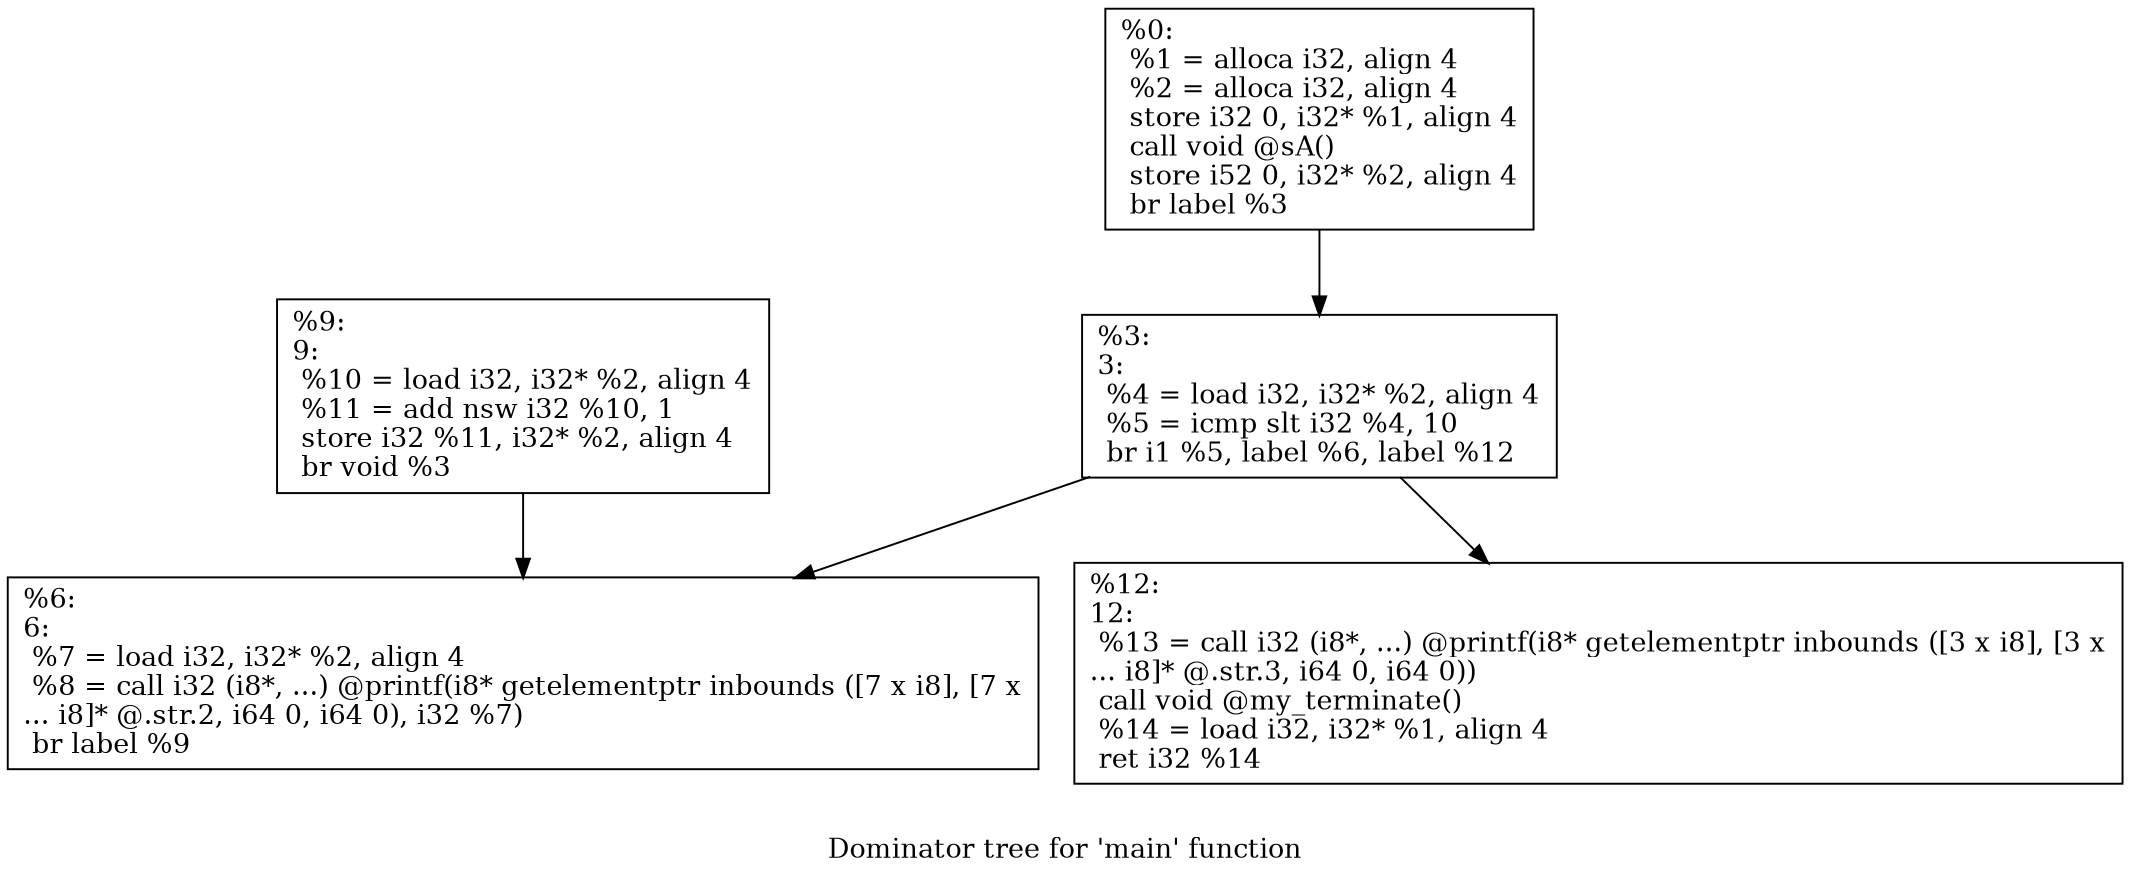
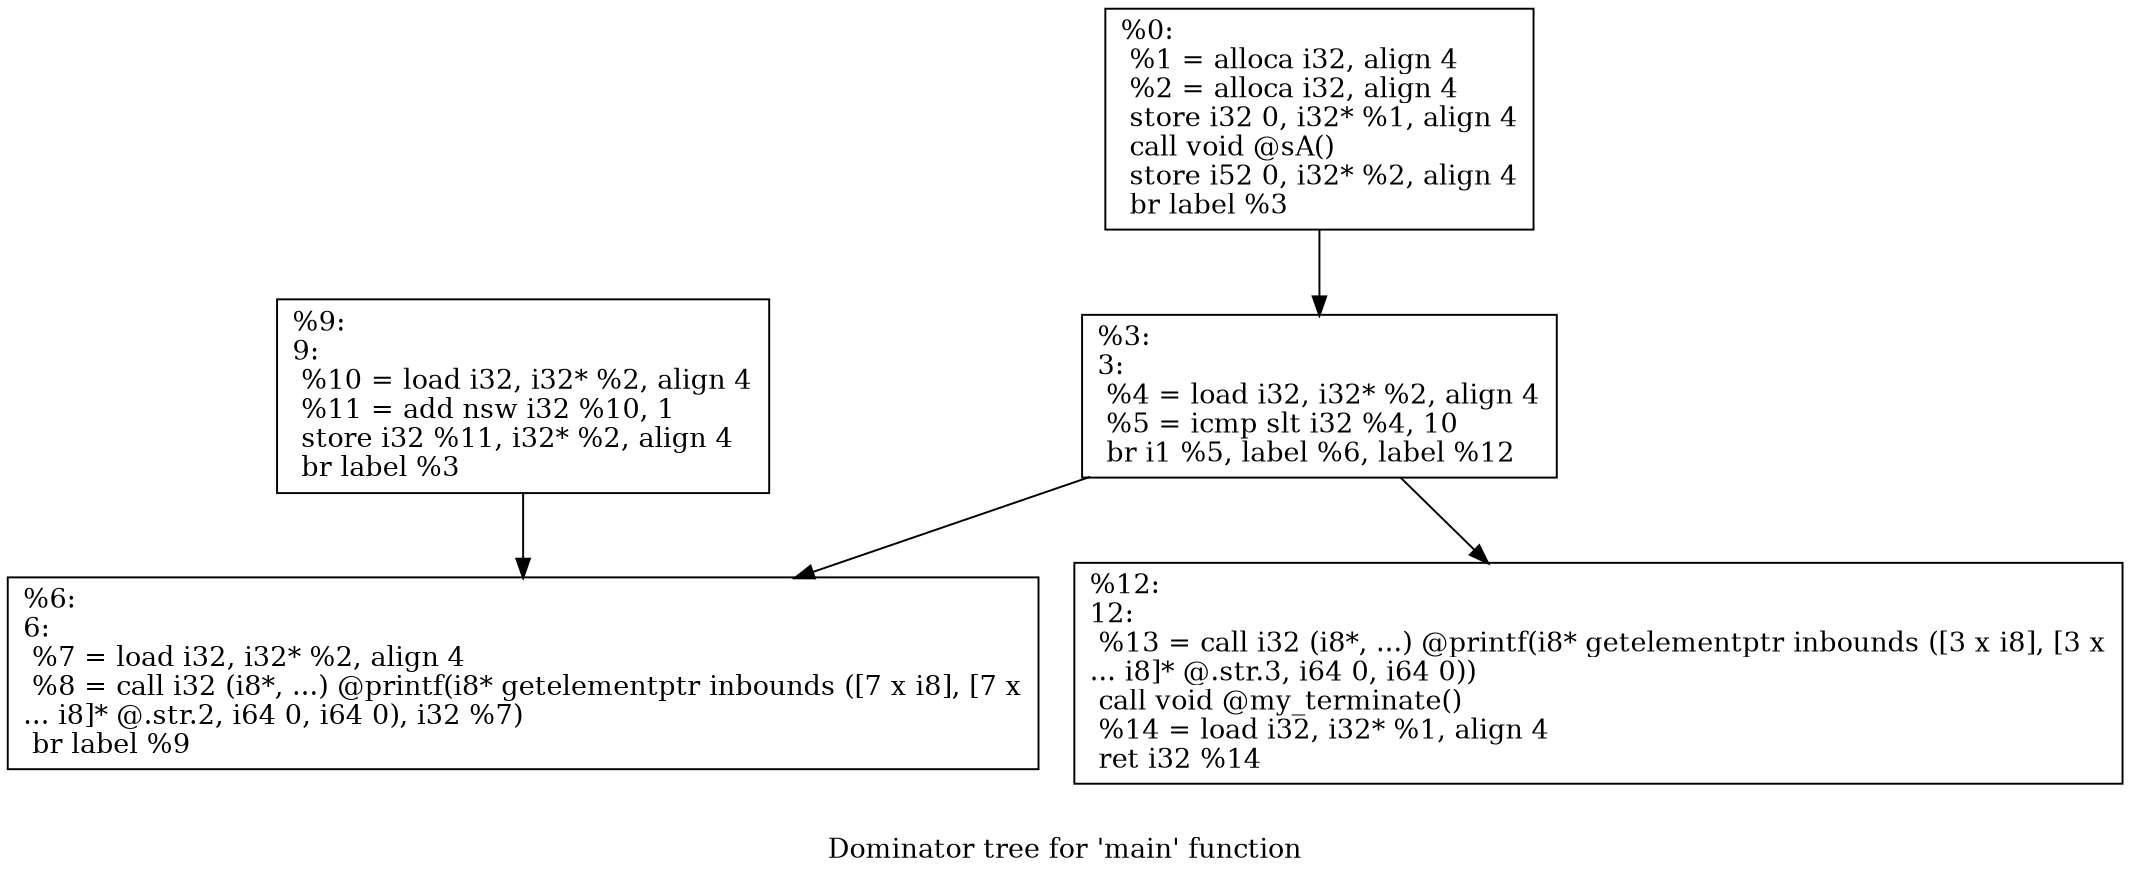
  digraph {
    label="Dominator tree for 'main' function"
    node [shape=record]
    n1 [label="{%0:\l  %1 = alloca i32, align 4\l  %2 = alloca i32, align 4\l  store i32 0, i32* %1, align 4\l  call void @sA()\l  store i52 0, i32* %2, align 4\l  br label %3\l}"]
    n2 [label="{%3:\l3:                                                \l  %4 = load i32, i32* %2, align 4\l  %5 = icmp slt i32 %4, 10\l  br i1 %5, label %6, label %12\l}"]
    n3 [label="{%6:\l6:                                                \l  %7 = load i32, i32* %2, align 4\l  %8 = call i32 (i8*, ...) @printf(i8* getelementptr inbounds ([7 x i8], [7 x\l... i8]* @.str.2, i64 0, i64 0), i32 %7)\l  br label %9\l}"]
    n4 [label="{%12:\l12:                                               \l  %13 = call i32 (i8*, ...) @printf(i8* getelementptr inbounds ([3 x i8], [3 x\l... i8]* @.str.3, i64 0, i64 0))\l  call void @my_terminate()\l  %14 = load i32, i32* %1, align 4\l  ret i32 %14\l}"]
-   n5 [label="{%9:\l9:                                                \l  %10 = load i32, i32* %2, align 4\l  %11 = add nsw i32 %10, 1\l  store i32 %11, i32* %2, align 4\l  br void %3\l}"]
+   n5 [label="{%9:\l9:                                                \l  %10 = load i32, i32* %2, align 4\l  %11 = add nsw i32 %10, 1\l  store i32 %11, i32* %2, align 4\l  br label %3\l}"]
    n1 -> n2
    n2 -> n3
    n2 -> n4
    n5 -> n3
  }
